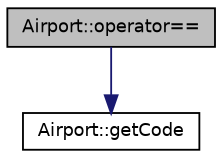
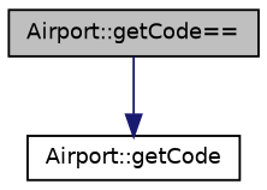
  digraph {
    rankdir=TB
    node [color=black fontname=Helvetica fontsize=10 shape=record style=filled]
-   n1 [fillcolor=grey75 fontcolor=black height=0.2 label="Airport::operator==" width=0.4]
+   n1 [fillcolor=grey75 fontcolor=black height=0.2 label="Airport::getCode==" width=0.4]
    n2 [fillcolor=white height=0.2 label="Airport::getCode" width=0.4]
    n1 -> n2 [color=midnightblue fontname=Helvetica fontsize=10 labelfontname=Helvetica labelfontsize=10 style=solid]
  }
